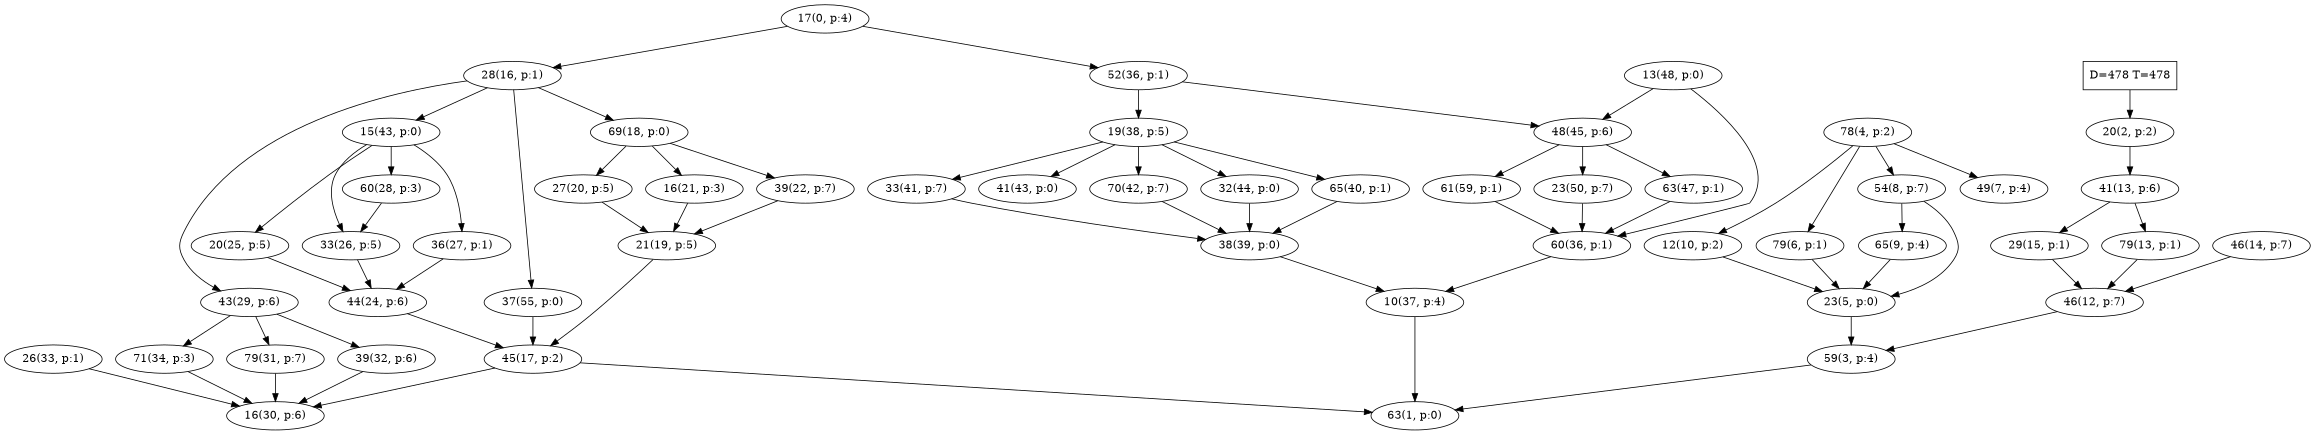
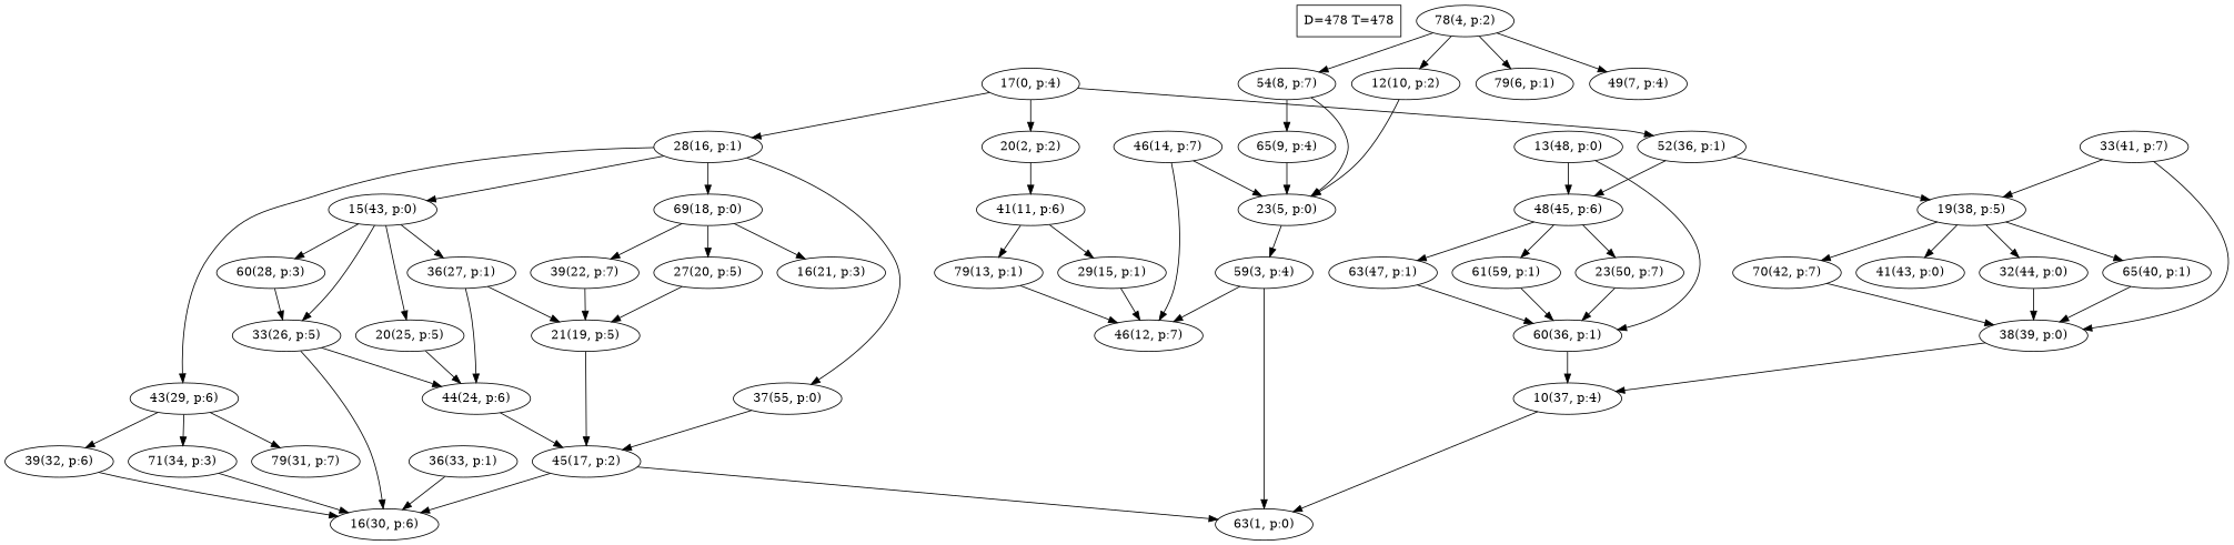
  digraph {
    n1 [label="D=478 T=478" shape=box]
    n2 [label="17(0, p:4)"]
    n3 [label="20(2, p:2)"]
    n4 [label="28(16, p:1)"]
    n5 [label="52(36, p:1)"]
-   n6 [label="41(13, p:6)"]
+   n6 [label="41(11, p:6)"]
    n7 [label="69(18, p:0)"]
    n8 [label="15(43, p:0)"]
    n9 [label="43(29, p:6)"]
    n10 [label="37(55, p:0)"]
    n11 [label="19(38, p:5)"]
    n12 [label="48(45, p:6)"]
    n13 [label="63(1, p:0)"]
    n14 [label="78(4, p:2)"]
    n15 [label="79(6, p:1)"]
    n16 [label="49(7, p:4)"]
    n17 [label="54(8, p:7)"]
    n18 [label="12(10, p:2)"]
    n19 [label="79(13, p:1)"]
    n20 [label="29(15, p:1)"]
    n21 [label="59(3, p:4)"]
    n22 [label="23(5, p:0)"]
    n23 [label="65(9, p:4)"]
    n24 [label="46(12, p:7)"]
    n25 [label="46(14, p:7)"]
    n26 [label="27(20, p:5)"]
    n27 [label="16(21, p:3)"]
    n28 [label="39(22, p:7)"]
    n29 [label="20(25, p:5)"]
    n30 [label="33(26, p:5)"]
    n31 [label="36(27, p:1)"]
    n32 [label="60(28, p:3)"]
    n33 [label="79(31, p:7)"]
    n34 [label="39(32, p:6)"]
    n35 [label="71(34, p:3)"]
    n36 [label="45(17, p:2)"]
    n37 [label="16(30, p:6)"]
    n38 [label="21(19, p:5)"]
    n39 [label="44(24, p:6)"]
-   n40 [label="26(33, p:1)"]
+   n40 [label="36(33, p:1)"]
    n41 [label="65(40, p:1)"]
    n42 [label="33(41, p:7)"]
    n43 [label="70(42, p:7)"]
    n44 [label="41(43, p:0)"]
    n45 [label="32(44, p:0)"]
    n46 [label="63(47, p:1)"]
    n47 [label="61(59, p:1)"]
    n48 [label="23(50, p:7)"]
    n49 [label="10(37, p:4)"]
    n50 [label="38(39, p:0)"]
    n51 [label="60(36, p:1)"]
    n52 [label="13(48, p:0)"]
-   n1 -> n3
+   n2 -> n3
    n2 -> n4
    n2 -> n5
    n3 -> n6
    n4 -> n7
    n4 -> n8
    n4 -> n9
    n4 -> n10
    n5 -> n11
    n5 -> n12
    n6 -> n19
    n6 -> n20
    n7 -> n26
    n7 -> n27
    n7 -> n28
    n8 -> n29
    n8 -> n30
    n8 -> n31
    n8 -> n32
    n9 -> n33
    n9 -> n34
    n9 -> n35
    n10 -> n36
    n11 -> n41
-   n11 -> n42
+   n42 -> n11
    n11 -> n43
    n11 -> n44
    n11 -> n45
    n12 -> n46
    n12 -> n47
    n12 -> n48
    n14 -> n15
    n14 -> n16
    n14 -> n17
    n14 -> n18
-   n15 -> n22
+   n25 -> n22
    n17 -> n22
    n17 -> n23
    n18 -> n22
    n19 -> n24
    n20 -> n24
    n21 -> n13
    n22 -> n21
    n23 -> n22
-   n24 -> n21
+   n21 -> n24
    n25 -> n24
    n26 -> n38
-   n27 -> n38
+   n31 -> n38
    n28 -> n38
    n29 -> n39
    n30 -> n39
    n31 -> n39
    n32 -> n30
-   n33 -> n37
+   n30 -> n37
    n34 -> n37
    n35 -> n37
    n36 -> n13
    n36 -> n37
    n38 -> n36
    n39 -> n36
    n40 -> n37
    n41 -> n50
    n42 -> n50
    n43 -> n50
    n45 -> n50
    n46 -> n51
    n47 -> n51
    n48 -> n51
    n49 -> n13
    n50 -> n49
    n51 -> n49
    n52 -> n12
    n52 -> n51
  }
